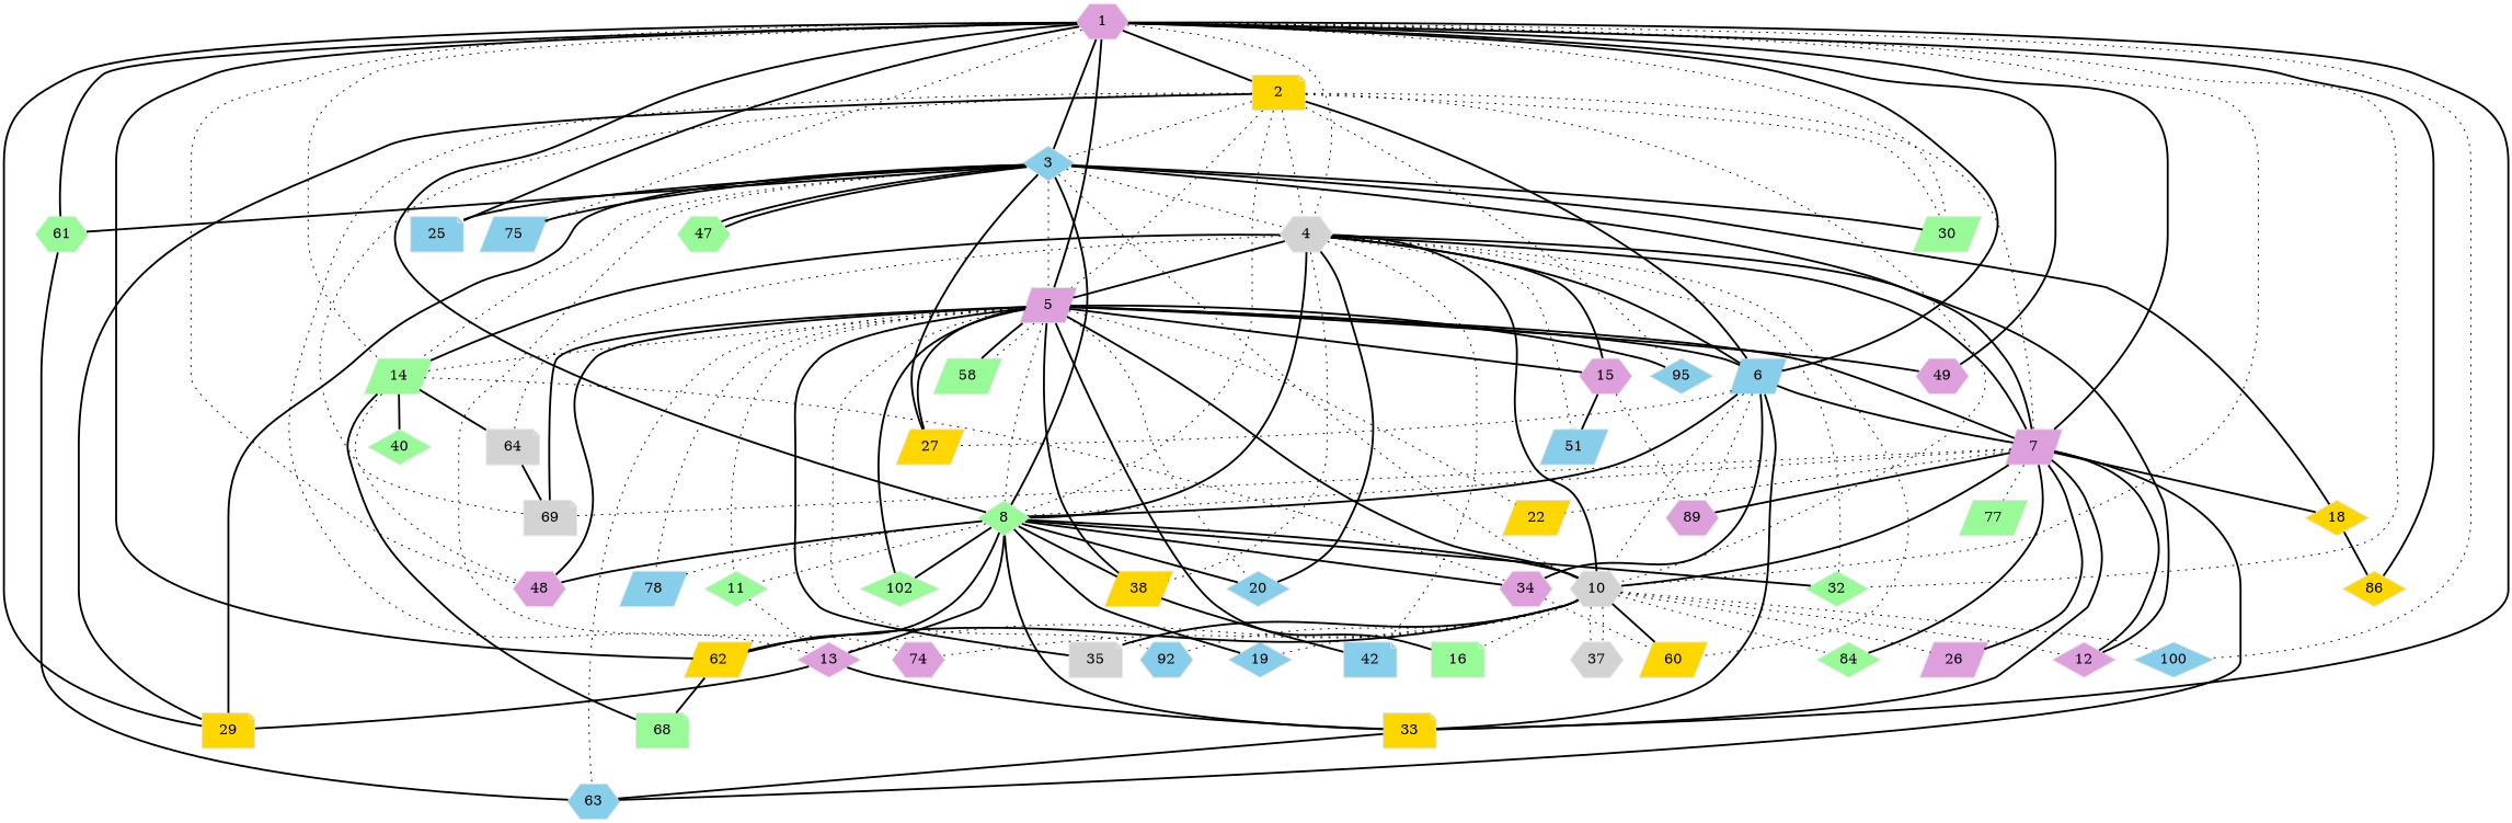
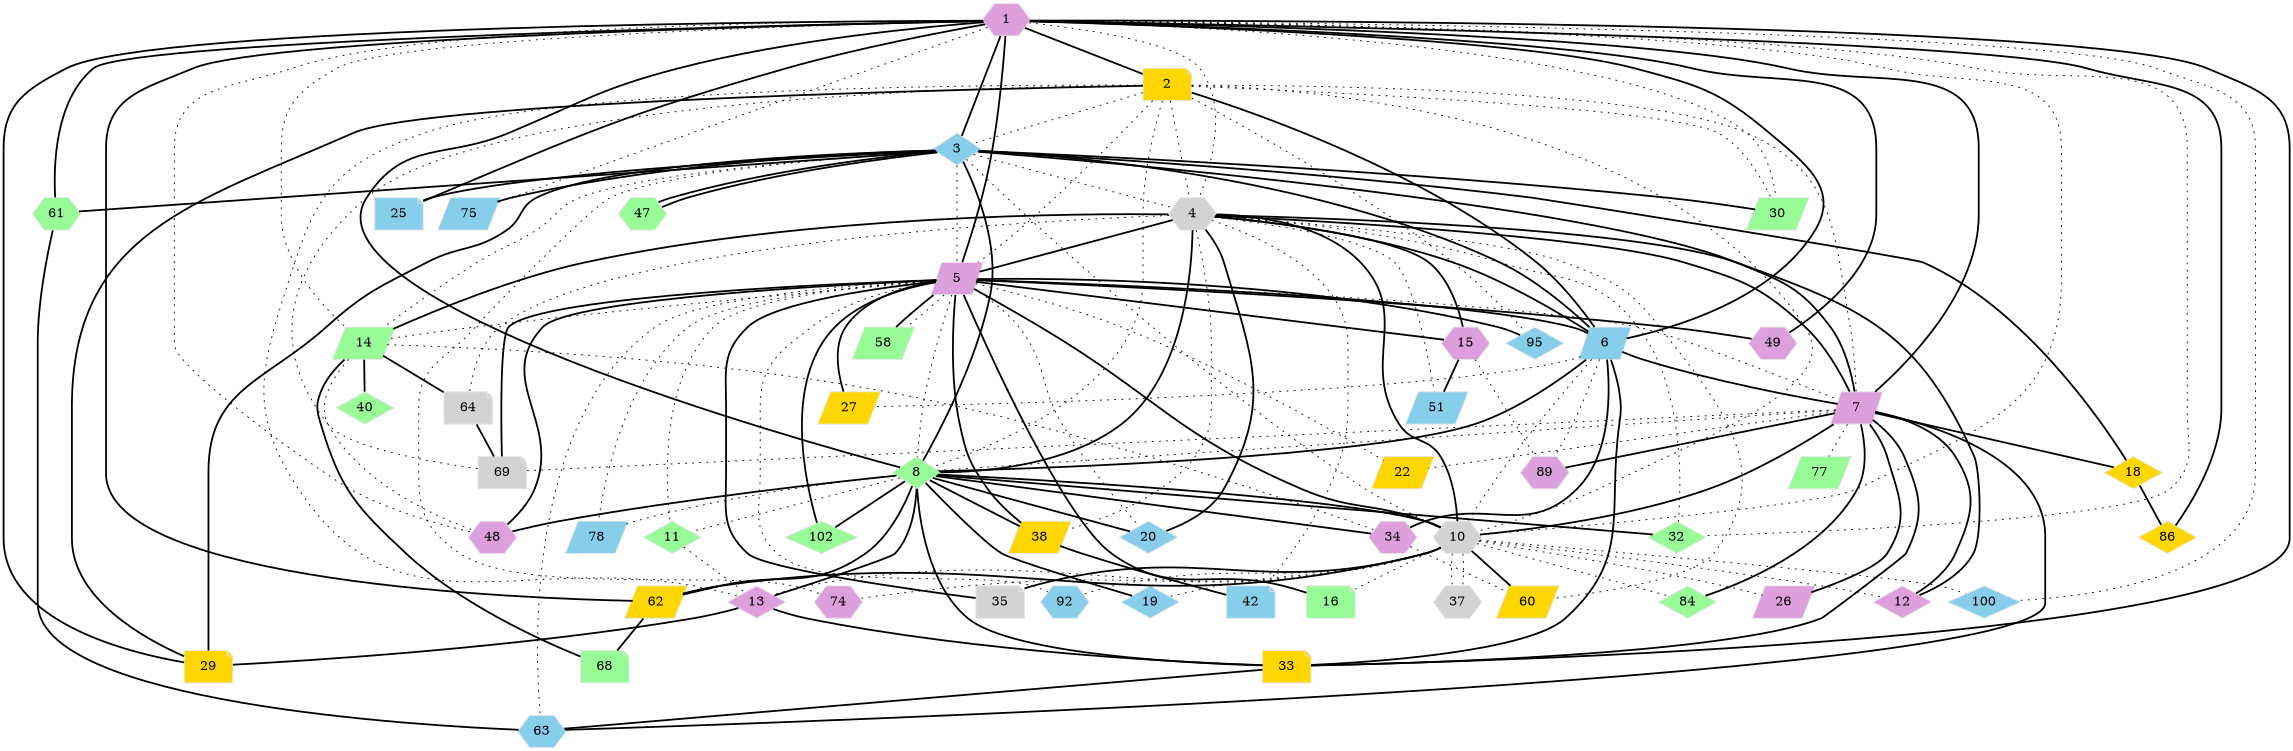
  graph {
    node [color=gray90 fillcolor=palegreen shape=parallelogram style=filled]
    edge [style=bold]
    1 [fillcolor=plum shape=hexagon super="+17+36"]
    2 [fillcolor=gold shape=note super="+50+24+59+28+55+21"]
    3 [fillcolor=skyblue shape=diamond super="+44+96+90+82"]
    4 [fillcolor=lightgrey shape=hexagon super="+45+39+9"]
    5 [fillcolor=plum super="+43"]
    6 [fillcolor=skyblue super="+72"]
    7 [fillcolor=plum super="+71"]
    8 [shape=diamond]
    10 [fillcolor=lightgrey shape=hexagon super="+54"]
    14 [super="+79+23+52+31"]
    25 [fillcolor=skyblue shape=note]
    29 [fillcolor=gold shape=note super="+101+88"]
    30
    32 [shape=diamond super="+93"]
    33 [fillcolor=gold shape=note super="+41+70+57"]
    48 [fillcolor=plum shape=hexagon super="+87+105+56"]
    49 [fillcolor=plum shape=hexagon]
    61 [shape=hexagon]
    62 [fillcolor=gold super="+99"]
    75 [fillcolor=skyblue]
    86 [fillcolor=gold shape=diamond]
    100 [fillcolor=skyblue shape=diamond]
    13 [fillcolor=plum shape=diamond]
    69 [fillcolor=lightgrey shape=note super="+98"]
    95 [fillcolor=skyblue shape=diamond]
    18 [fillcolor=gold shape=diamond]
    47 [shape=hexagon]
    74 [fillcolor=plum shape=hexagon]
    12 [fillcolor=plum shape=diamond super="+83"]
    15 [fillcolor=plum shape=hexagon]
    20 [fillcolor=skyblue shape=diamond]
    38 [fillcolor=gold]
    42 [fillcolor=skyblue shape=note]
    51 [fillcolor=skyblue]
    60 [fillcolor=gold super="+81"]
    64 [fillcolor=lightgrey shape=note]
    11 [shape=diamond]
    16 [shape=note super="+97+76"]
    22 [fillcolor=gold]
    27 [fillcolor=gold]
    35 [fillcolor=lightgrey shape=note]
    58
    63 [fillcolor=skyblue shape=hexagon super="+80+67"]
    78 [fillcolor=skyblue]
    92 [fillcolor=skyblue shape=hexagon super="+110"]
    102 [shape=diamond]
    34 [fillcolor=plum shape=hexagon super="+91"]
    89 [fillcolor=plum shape=hexagon super="+108"]
    26 [fillcolor=plum]
    77
    84 [shape=diamond]
    19 [fillcolor=skyblue shape=diamond]
    37 [fillcolor=lightgrey shape=hexagon]
    40 [shape=diamond]
    68 [shape=note]
    1 -- 2 [weight=2]
    1 -- 3
    1 -- 4 [style=dotted weight=2]
    1 -- 5 [weight=3]
    1 -- 6
    1 -- 7
    1 -- 8 [weight=2]
    1 -- 10 [style=dotted]
    1 -- 14 [style=dotted weight=2]
    1 -- 25
    1 -- 29
    1 -- 30 [style=dotted]
    1 -- 32 [style=dotted]
    1 -- 33
    1 -- 48 [style=dotted]
    1 -- 49
    1 -- 61
    1 -- 62
    1 -- 75 [style=dotted]
    1 -- 86
    1 -- 100 [style=dotted]
    2 -- 3 [style=dotted]
    2 -- 4 [style=dotted weight=4]
    2 -- 5 [style=dotted]
    2 -- 6
    2 -- 7 [style=dotted]
    2 -- 8 [style=dotted weight=2]
    2 -- 10 [style=dotted]
    2 -- 29
    2 -- 30 [style=dotted]
    2 -- 13 [style=dotted]
    2 -- 69 [style=dotted]
    2 -- 95 [style=dotted]
    3 -- 4 [style=dotted weight=4]
    3 -- 5 [style=dotted weight=2]
-   3 -- 27
+   3 -- 6
    3 -- 7
    3 -- 8
    3 -- 10 [style=dotted weight=2]
    3 -- 14 [style=dotted]
    3 -- 25
    3 -- 29 [weight=2]
    3 -- 30
    3 -- 61
    3 -- 75
    3 -- 18
    3 -- 47
    3 -- 47
    3 -- 74 [style=dotted]
    4 -- 5 [weight=3]
    4 -- 6 [weight=2]
    4 -- 7 [weight=2]
    4 -- 8 [weight=2]
    4 -- 10 [weight=2]
    4 -- 14 [weight=3]
    4 -- 32 [style=dotted]
    4 -- 12
    4 -- 15
    4 -- 20
    4 -- 38 [style=dotted]
    4 -- 42 [style=dotted]
    4 -- 51 [style=dotted]
    4 -- 60 [style=dotted]
    4 -- 64 [style=dotted]
    5 -- 6
-   5 -- 7
+   5 -- 7 [style=dotted]
    5 -- 8 [style=dotted]
    5 -- 10
    5 -- 14 [style=dotted]
    5 -- 48 [weight=3]
    5 -- 49
    5 -- 69
    5 -- 95
    5 -- 15
    5 -- 20 [style=dotted]
    5 -- 38
    5 -- 11 [style=dotted]
    5 -- 16 [weight=2]
    5 -- 22 [style=dotted]
    5 -- 27
    5 -- 35
    5 -- 58
    5 -- 58 [style=dotted]
    5 -- 63 [style=dotted weight=2]
    5 -- 78 [style=dotted]
    5 -- 92 [style=dotted weight=2]
    5 -- 102
    6 -- 7 [weight=2]
    6 -- 8
    6 -- 10 [style=dotted]
    6 -- 33
    6 -- 27 [style=dotted]
    6 -- 34 [weight=2]
    6 -- 89 [style=dotted]
    7 -- 8 [style=dotted]
    7 -- 10
    7 -- 33
    7 -- 69 [style=dotted]
    7 -- 18
    7 -- 12
    7 -- 22 [style=dotted]
    7 -- 63
    7 -- 89
    7 -- 26
    7 -- 77 [style=dotted weight=2]
    7 -- 84
    8 -- 10
    8 -- 32
    8 -- 33
    8 -- 48
    8 -- 62
    8 -- 13
    8 -- 20
    8 -- 38
    8 -- 11 [style=dotted]
    8 -- 78 [style=dotted]
    8 -- 102
    8 -- 34
    8 -- 19
    10 -- 62
    10 -- 100 [style=dotted]
    10 -- 13 [style=dotted]
    10 -- 74 [style=dotted]
    10 -- 12 [style=dotted]
    10 -- 60
    10 -- 16 [style=dotted weight=2]
    10 -- 35
    10 -- 92 [style=dotted]
    10 -- 26 [style=dotted]
    10 -- 84 [style=dotted]
    10 -- 19 [style=dotted]
    10 -- 37 [style=dotted]
    10 -- 37 [style=dotted]
    14 -- 48 [style=dotted]
    14 -- 64
    14 -- 34 [style=dotted]
    14 -- 40
    14 -- 68
    33 -- 63
    61 -- 63
    62 -- 68
    13 -- 29
    13 -- 33
    18 -- 86
    15 -- 51
    15 -- 89 [style=dotted]
    38 -- 42
    64 -- 69
    11 -- 13 [style=dotted]
    34 -- 60 [style=dotted]
  }
